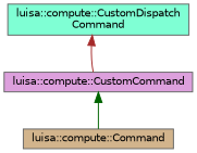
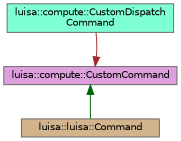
  digraph {
    fontname="DejaVu Sans"
    node [color=gray40 fontname="DejaVu Sans" fontsize=10 shape=box style=filled]
    edge [dir=back fontname="DejaVu Sans" fontsize=10 labelfontname=Helvetica labelfontsize=10 style=solid]
    n1 [fillcolor=aquamarine fontcolor=black height=0.2 label="luisa::compute::CustomDispatch\lCommand" width=0.4]
    n2 [fillcolor=plum height=0.2 label="luisa::compute::CustomCommand" width=0.4]
-   n3 [fillcolor=tan height=0.2 label="luisa::compute::Command" width=0.4]
-   n1 -> n2 [color=brown]
+   n3 [fillcolor=tan height=0.2 label="luisa::luisa::Command" width=0.4]
+   n2 -> n1 [color=brown]
    n2 -> n3 [color=darkgreen]
  }
